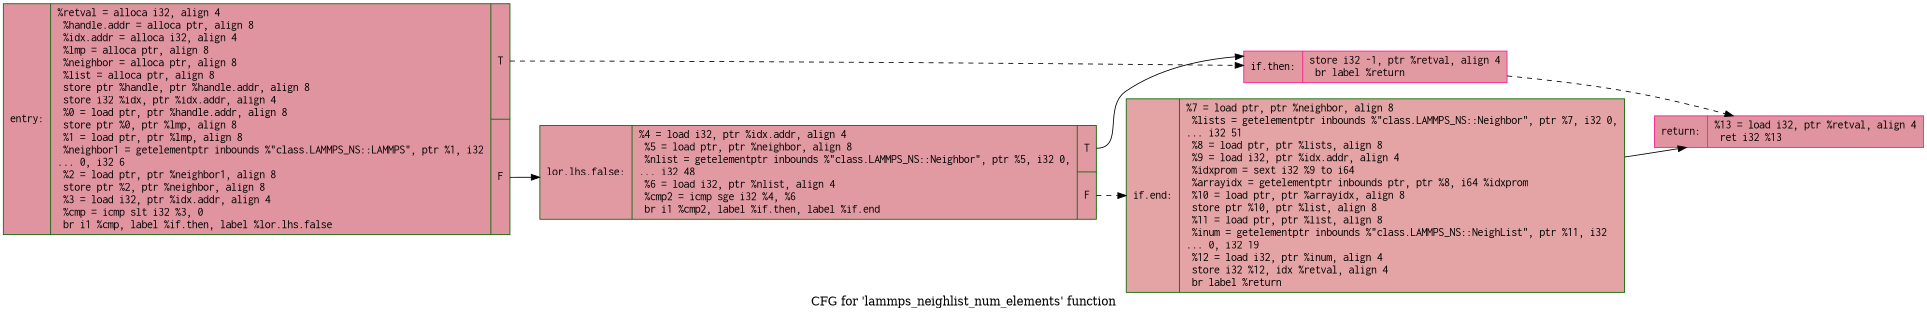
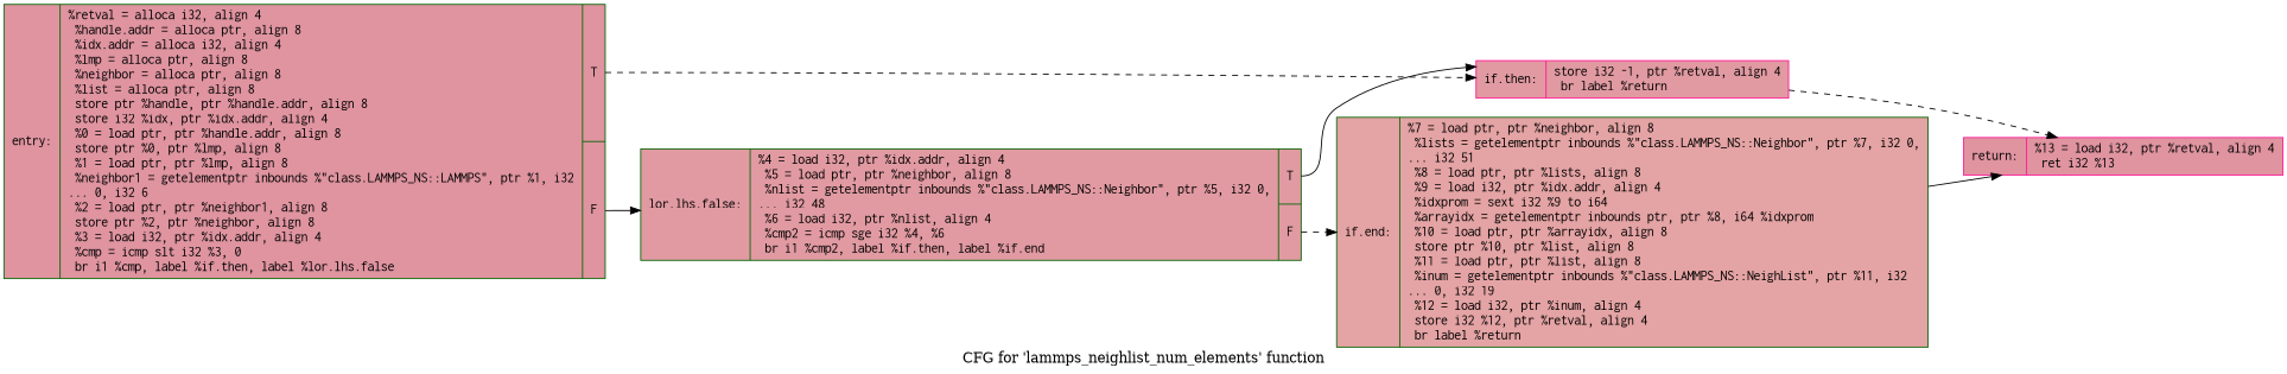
  digraph {
    label="CFG for 'lammps_neighlist_num_elements' function"
    rankdir=LR
    node [color=darkgreen fillcolor="#b70d2870" fontname=Courier shape=record style=filled]
    edge [style=dashed]
    n1 [label="{entry:\l|  %retval = alloca i32, align 4\l  %handle.addr = alloca ptr, align 8\l  %idx.addr = alloca i32, align 4\l  %lmp = alloca ptr, align 8\l  %neighbor = alloca ptr, align 8\l  %list = alloca ptr, align 8\l  store ptr %handle, ptr %handle.addr, align 8\l  store i32 %idx, ptr %idx.addr, align 4\l  %0 = load ptr, ptr %handle.addr, align 8\l  store ptr %0, ptr %lmp, align 8\l  %1 = load ptr, ptr %lmp, align 8\l  %neighbor1 = getelementptr inbounds %\"class.LAMMPS_NS::LAMMPS\", ptr %1, i32\l... 0, i32 6\l  %2 = load ptr, ptr %neighbor1, align 8\l  store ptr %2, ptr %neighbor, align 8\l  %3 = load i32, ptr %idx.addr, align 4\l  %cmp = icmp slt i32 %3, 0\l  br i1 %cmp, label %if.then, label %lor.lhs.false\l|{<s0>T|<s1>F}}"]
    n2 [color=deeppink fillcolor="#bb1b2c70" label="{if.then:\l|  store i32 -1, ptr %retval, align 4\l  br label %return\l}"]
    n3 [fillcolor="#bb1b2c70" label="{lor.lhs.false:\l|  %4 = load i32, ptr %idx.addr, align 4\l  %5 = load ptr, ptr %neighbor, align 8\l  %nlist = getelementptr inbounds %\"class.LAMMPS_NS::Neighbor\", ptr %5, i32 0,\l... i32 48\l  %6 = load i32, ptr %nlist, align 4\l  %cmp2 = icmp sge i32 %4, %6\l  br i1 %cmp2, label %if.then, label %if.end\l|{<s0>T|<s1>F}}"]
    n4 [color=deeppink label="{return:\l|  %13 = load i32, ptr %retval, align 4\l  ret i32 %13\l}"]
-   n5 [fillcolor="#c32e3170" label="{if.end:\l|  %7 = load ptr, ptr %neighbor, align 8\l  %lists = getelementptr inbounds %\"class.LAMMPS_NS::Neighbor\", ptr %7, i32 0,\l... i32 51\l  %8 = load ptr, ptr %lists, align 8\l  %9 = load i32, ptr %idx.addr, align 4\l  %idxprom = sext i32 %9 to i64\l  %arrayidx = getelementptr inbounds ptr, ptr %8, i64 %idxprom\l  %10 = load ptr, ptr %arrayidx, align 8\l  store ptr %10, ptr %list, align 8\l  %11 = load ptr, ptr %list, align 8\l  %inum = getelementptr inbounds %\"class.LAMMPS_NS::NeighList\", ptr %11, i32\l... 0, i32 19\l  %12 = load i32, ptr %inum, align 4\l  store i32 %12, idx %retval, align 4\l  br label %return\l}"]
+   n5 [fillcolor="#c32e3170" label="{if.end:\l|  %7 = load ptr, ptr %neighbor, align 8\l  %lists = getelementptr inbounds %\"class.LAMMPS_NS::Neighbor\", ptr %7, i32 0,\l... i32 51\l  %8 = load ptr, ptr %lists, align 8\l  %9 = load i32, ptr %idx.addr, align 4\l  %idxprom = sext i32 %9 to i64\l  %arrayidx = getelementptr inbounds ptr, ptr %8, i64 %idxprom\l  %10 = load ptr, ptr %arrayidx, align 8\l  store ptr %10, ptr %list, align 8\l  %11 = load ptr, ptr %list, align 8\l  %inum = getelementptr inbounds %\"class.LAMMPS_NS::NeighList\", ptr %11, i32\l... 0, i32 19\l  %12 = load i32, ptr %inum, align 4\l  store i32 %12, ptr %retval, align 4\l  br label %return\l}"]
    n1 -> n2 [tailport=s0]
    n1 -> n3 [tailport=s1 style=solid]
    n2 -> n4
    n3 -> n2 [tailport=s0 style=solid]
    n3 -> n5 [tailport=s1]
    n5 -> n4 [style=solid]
  }
